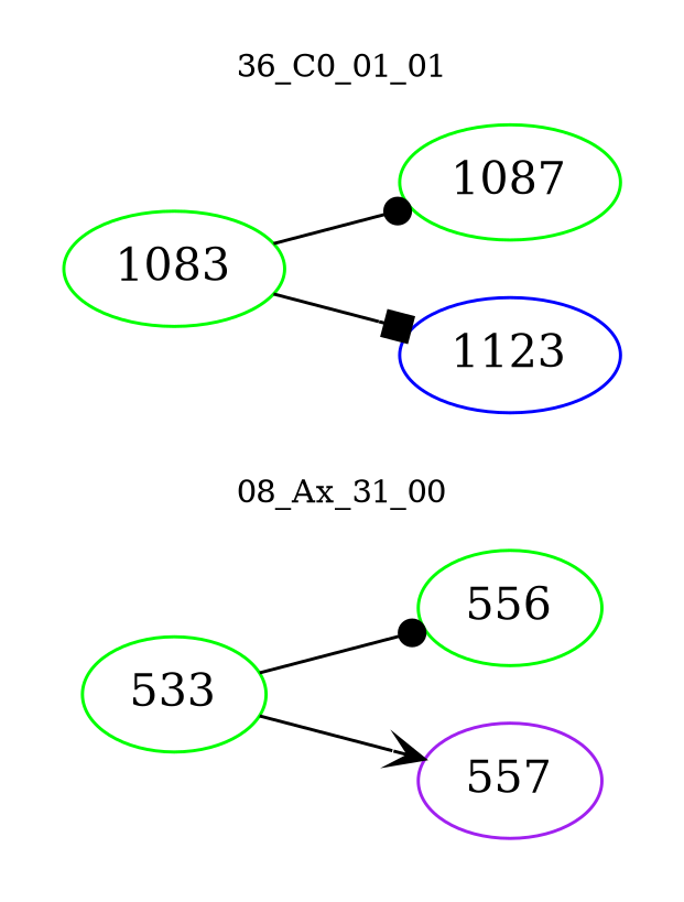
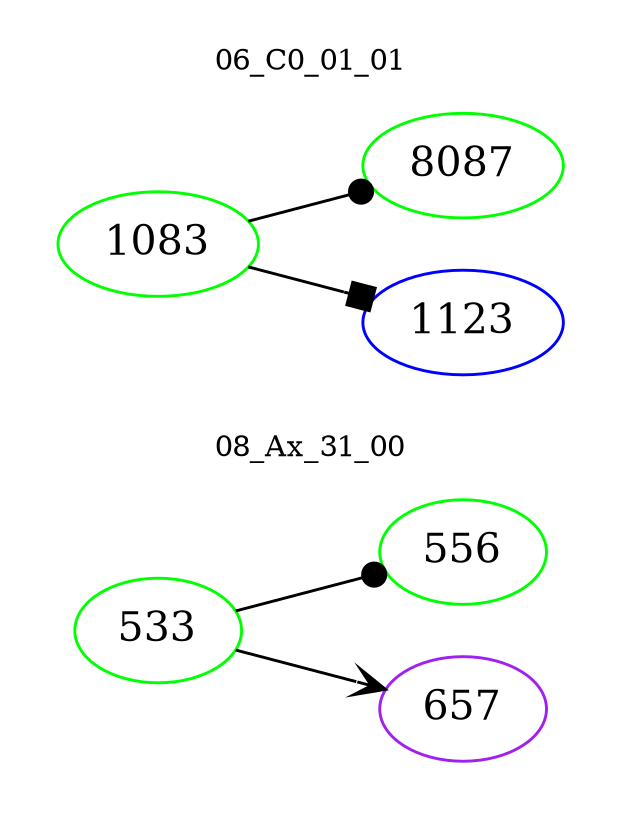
  digraph {
    rankdir=LR
    node [color=green]
    edge [arrowhead=dot color=black]
    n1 [label=533]
-   n2 [color=purple label=557]
+   n2 [color=purple label=657]
    n3 [label=556]
    n4 [label=1083]
    n5 [color=blue label=1123]
-   n6 [label=1087]
+   n6 [label=8087]
    subgraph cluster_1 {
      color=white
      fontsize=10
      label="08_Ax_31_00"
      n1
      n2
      n3
    }
    subgraph cluster_2 {
      color=white
      fontsize=10
-     label="36_C0_01_01"
+     label="06_C0_01_01"
      n4
      n5
      n6
    }
    n1 -> n2 [arrowhead=vee]
    n1 -> n3
    n4 -> n5 [arrowhead=box]
    n4 -> n6
  }
